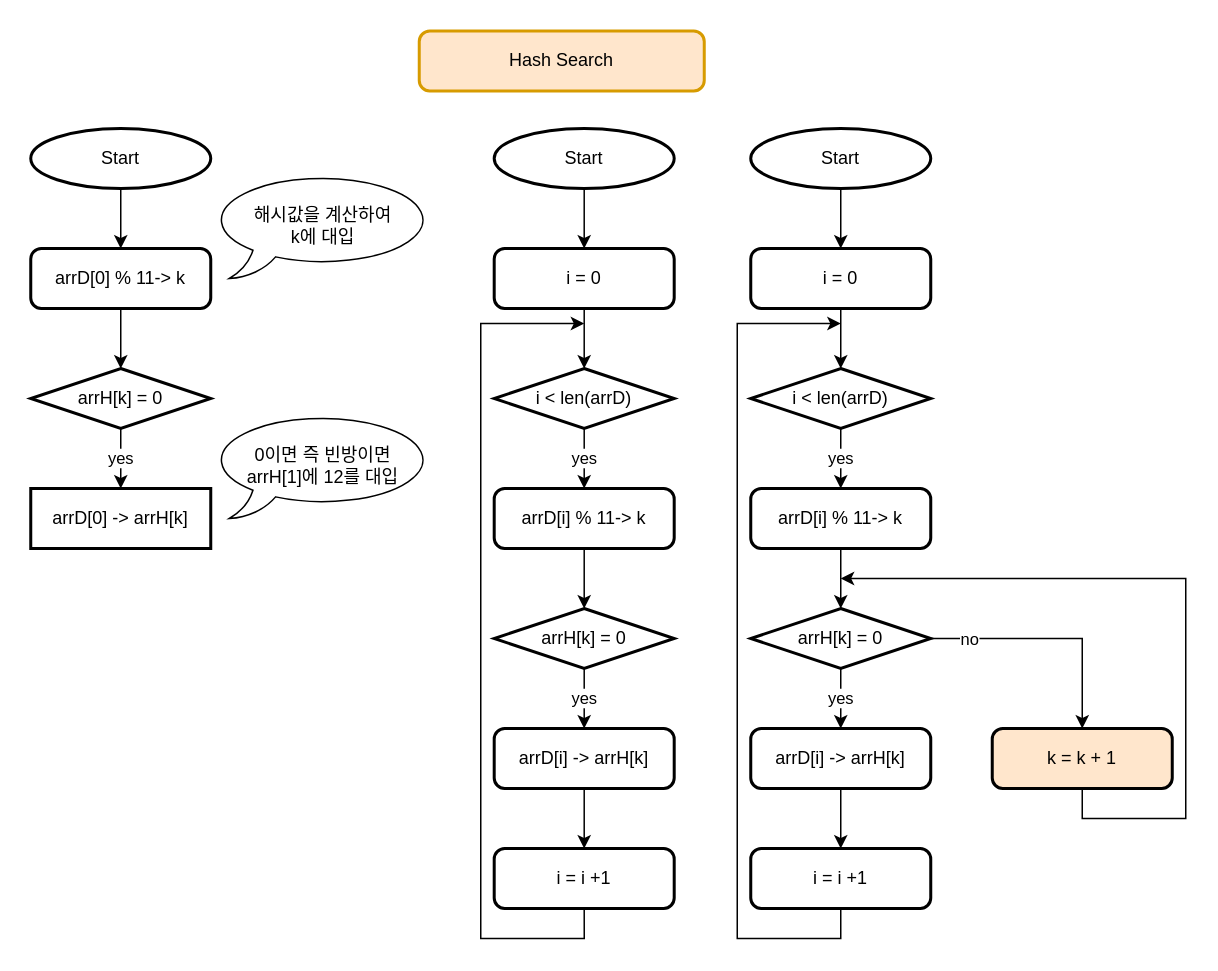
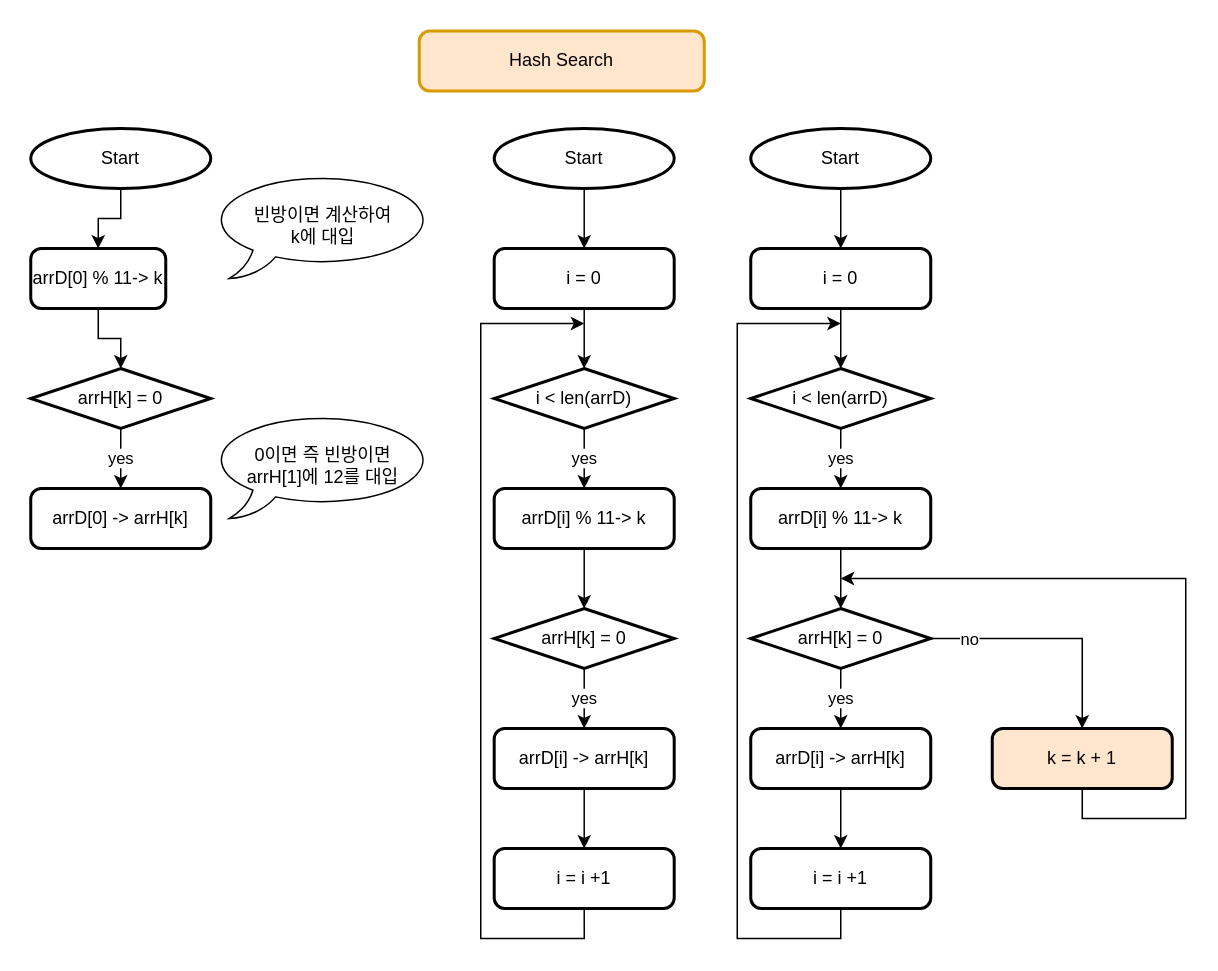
  <mxCell id="0" />
  <mxCell id="1" parent="0" />
  <mxCell id="2" value="Hash Search" style="rounded=1;whiteSpace=wrap;html=1;absoluteArcSize=1;arcSize=14;strokeWidth=2;fillColor=#ffe6cc;strokeColor=#d79b00;" vertex="1" parent="1"><mxGeometry x="279" y="20" width="190" height="40" as="geometry" /></mxCell>
  <mxCell id="3" style="edgeStyle=orthogonalEdgeStyle;rounded=0;orthogonalLoop=1;jettySize=auto;html=1;exitX=0.5;exitY=1;exitDx=0;exitDy=0;exitPerimeter=0;entryX=0.5;entryY=0;entryDx=0;entryDy=0;" edge="1" parent="1" source="4" target="6"><mxGeometry relative="1" as="geometry" /></mxCell>
  <mxCell id="4" value="Start" style="strokeWidth=2;html=1;shape=mxgraph.flowchart.start_2;whiteSpace=wrap;" vertex="1" parent="1"><mxGeometry x="20" y="85" width="120" height="40" as="geometry" /></mxCell>
  <mxCell id="5" style="edgeStyle=orthogonalEdgeStyle;rounded=0;orthogonalLoop=1;jettySize=auto;html=1;entryX=0.5;entryY=0;entryDx=0;entryDy=0;entryPerimeter=0;" edge="1" parent="1" source="6" target="8"><mxGeometry relative="1" as="geometry" /></mxCell>
- <mxCell id="6" value="arrD[0] % 11-&amp;gt; k" style="rounded=1;whiteSpace=wrap;html=1;absoluteArcSize=1;arcSize=14;strokeWidth=2;" vertex="1" parent="1"><mxGeometry x="20" y="165" width="120" height="40" as="geometry" /></mxCell>
+ <mxCell id="6" value="arrD[0] % 11-&amp;gt; k" style="rounded=1;whiteSpace=wrap;html=1;absoluteArcSize=1;arcSize=14;strokeWidth=2;" vertex="1" parent="1"><mxGeometry x="20" y="165" width="90" height="40" as="geometry" /></mxCell>
  <mxCell id="7" value="yes" style="edgeStyle=orthogonalEdgeStyle;rounded=0;orthogonalLoop=1;jettySize=auto;html=1;entryX=0.5;entryY=0;entryDx=0;entryDy=0;" edge="1" parent="1" source="8" target="9"><mxGeometry relative="1" as="geometry" /></mxCell>
  <mxCell id="8" value="arrH[k] = 0" style="strokeWidth=2;html=1;shape=mxgraph.flowchart.decision;whiteSpace=wrap;" vertex="1" parent="1"><mxGeometry x="20" y="245" width="120" height="40" as="geometry" /></mxCell>
- <mxCell id="9" value="arrD[0] -&amp;gt; arrH[k]" style="whiteSpace=wrap;html=1;absoluteArcSize=1;arcSize=14;strokeWidth=2;rounded=0;" vertex="1" parent="1"><mxGeometry x="20" y="325" width="120" height="40" as="geometry" /></mxCell>
- <mxCell id="10" value="해시값을 계산하여&lt;br&gt;k에 대입" style="whiteSpace=wrap;html=1;shape=mxgraph.basic.oval_callout" vertex="1" parent="1"><mxGeometry x="140" y="115" width="150" height="70" as="geometry" /></mxCell>
+ <mxCell id="9" value="arrD[0] -&amp;gt; arrH[k]" style="rounded=1;whiteSpace=wrap;html=1;absoluteArcSize=1;arcSize=14;strokeWidth=2;" vertex="1" parent="1"><mxGeometry x="20" y="325" width="120" height="40" as="geometry" /></mxCell>
+ <mxCell id="10" value="빈방이면 계산하여&lt;br&gt;k에 대입" style="whiteSpace=wrap;html=1;shape=mxgraph.basic.oval_callout" vertex="1" parent="1"><mxGeometry x="140" y="115" width="150" height="70" as="geometry" /></mxCell>
  <mxCell id="11" value="0이면 즉 빈방이면&lt;br&gt;arrH[1]에 12를 대입" style="whiteSpace=wrap;html=1;shape=mxgraph.basic.oval_callout" vertex="1" parent="1"><mxGeometry x="140" y="275" width="150" height="70" as="geometry" /></mxCell>
  <mxCell id="12" style="edgeStyle=orthogonalEdgeStyle;rounded=0;orthogonalLoop=1;jettySize=auto;html=1;entryX=0.5;entryY=0;entryDx=0;entryDy=0;entryPerimeter=0;" edge="1" parent="1" source="13" target="15"><mxGeometry relative="1" as="geometry" /></mxCell>
  <mxCell id="13" value="arrD[i] % 11-&amp;gt; k" style="rounded=1;whiteSpace=wrap;html=1;absoluteArcSize=1;arcSize=14;strokeWidth=2;" vertex="1" parent="1"><mxGeometry x="328.97" y="325" width="120" height="40" as="geometry" /></mxCell>
  <mxCell id="14" value="yes" style="edgeStyle=orthogonalEdgeStyle;rounded=0;orthogonalLoop=1;jettySize=auto;html=1;entryX=0.5;entryY=0;entryDx=0;entryDy=0;" edge="1" parent="1" source="15" target="17"><mxGeometry relative="1" as="geometry" /></mxCell>
  <mxCell id="15" value="arrH[k] = 0" style="strokeWidth=2;html=1;shape=mxgraph.flowchart.decision;whiteSpace=wrap;" vertex="1" parent="1"><mxGeometry x="328.97" y="405" width="120" height="40" as="geometry" /></mxCell>
  <mxCell id="16" value="" style="edgeStyle=orthogonalEdgeStyle;rounded=0;orthogonalLoop=1;jettySize=auto;html=1;" edge="1" parent="1" source="17" target="19"><mxGeometry relative="1" as="geometry" /></mxCell>
  <mxCell id="17" value="arrD[i] -&amp;gt; arrH[k]" style="rounded=1;whiteSpace=wrap;html=1;absoluteArcSize=1;arcSize=14;strokeWidth=2;" vertex="1" parent="1"><mxGeometry x="328.97" y="485" width="120" height="40" as="geometry" /></mxCell>
  <mxCell id="18" style="edgeStyle=orthogonalEdgeStyle;rounded=0;orthogonalLoop=1;jettySize=auto;html=1;exitX=0.5;exitY=1;exitDx=0;exitDy=0;" edge="1" parent="1" source="19"><mxGeometry relative="1" as="geometry"><mxPoint x="388.97" y="215" as="targetPoint" /><Array as="points"><mxPoint x="388.97" y="625" /><mxPoint x="319.97" y="625" /><mxPoint x="319.97" y="215" /></Array></mxGeometry></mxCell>
  <mxCell id="19" value="i = i +1" style="rounded=1;whiteSpace=wrap;html=1;absoluteArcSize=1;arcSize=14;strokeWidth=2;" vertex="1" parent="1"><mxGeometry x="328.97" y="565" width="120" height="40" as="geometry" /></mxCell>
  <mxCell id="20" value="yes" style="edgeStyle=orthogonalEdgeStyle;rounded=0;orthogonalLoop=1;jettySize=auto;html=1;entryX=0.5;entryY=0;entryDx=0;entryDy=0;" edge="1" parent="1" source="21" target="13"><mxGeometry relative="1" as="geometry" /></mxCell>
  <mxCell id="21" value="i &amp;lt; len(arrD)" style="strokeWidth=2;html=1;shape=mxgraph.flowchart.decision;whiteSpace=wrap;" vertex="1" parent="1"><mxGeometry x="328.97" y="245" width="120" height="40" as="geometry" /></mxCell>
  <mxCell id="22" style="edgeStyle=orthogonalEdgeStyle;rounded=0;orthogonalLoop=1;jettySize=auto;html=1;exitX=0.5;exitY=1;exitDx=0;exitDy=0;entryX=0.5;entryY=0;entryDx=0;entryDy=0;entryPerimeter=0;" edge="1" parent="1" source="23" target="21"><mxGeometry relative="1" as="geometry" /></mxCell>
  <mxCell id="23" value="i = 0" style="rounded=1;whiteSpace=wrap;html=1;absoluteArcSize=1;arcSize=14;strokeWidth=2;" vertex="1" parent="1"><mxGeometry x="328.97" y="165" width="120" height="40" as="geometry" /></mxCell>
  <mxCell id="24" style="edgeStyle=orthogonalEdgeStyle;rounded=0;orthogonalLoop=1;jettySize=auto;html=1;exitX=0.5;exitY=1;exitDx=0;exitDy=0;exitPerimeter=0;" edge="1" parent="1" source="25" target="23"><mxGeometry relative="1" as="geometry" /></mxCell>
  <mxCell id="25" value="Start" style="strokeWidth=2;html=1;shape=mxgraph.flowchart.start_2;whiteSpace=wrap;" vertex="1" parent="1"><mxGeometry x="328.97" y="85" width="120" height="40" as="geometry" /></mxCell>
  <mxCell id="26" style="edgeStyle=orthogonalEdgeStyle;rounded=0;orthogonalLoop=1;jettySize=auto;html=1;entryX=0.5;entryY=0;entryDx=0;entryDy=0;entryPerimeter=0;" edge="1" parent="1" source="27" target="31"><mxGeometry relative="1" as="geometry" /></mxCell>
  <mxCell id="27" value="arrD[i] % 11-&amp;gt; k" style="rounded=1;whiteSpace=wrap;html=1;absoluteArcSize=1;arcSize=14;strokeWidth=2;" vertex="1" parent="1"><mxGeometry x="500" y="325" width="120" height="40" as="geometry" /></mxCell>
  <mxCell id="28" value="yes" style="edgeStyle=orthogonalEdgeStyle;rounded=0;orthogonalLoop=1;jettySize=auto;html=1;entryX=0.5;entryY=0;entryDx=0;entryDy=0;" edge="1" parent="1" source="31" target="33"><mxGeometry relative="1" as="geometry" /></mxCell>
  <mxCell id="29" style="edgeStyle=orthogonalEdgeStyle;rounded=0;orthogonalLoop=1;jettySize=auto;html=1;exitX=1;exitY=0.5;exitDx=0;exitDy=0;exitPerimeter=0;entryX=0.5;entryY=0;entryDx=0;entryDy=0;" edge="1" parent="1" source="31" target="43"><mxGeometry relative="1" as="geometry" /></mxCell>
  <mxCell id="30" value="no" style="edgeLabel;html=1;align=center;verticalAlign=middle;resizable=0;points=[];" vertex="1" connectable="0" parent="29"><mxGeometry x="-0.687" relative="1" as="geometry"><mxPoint as="offset" /></mxGeometry></mxCell>
  <mxCell id="31" value="arrH[k] = 0" style="strokeWidth=2;html=1;shape=mxgraph.flowchart.decision;whiteSpace=wrap;" vertex="1" parent="1"><mxGeometry x="500" y="405" width="120" height="40" as="geometry" /></mxCell>
  <mxCell id="32" value="" style="edgeStyle=orthogonalEdgeStyle;rounded=0;orthogonalLoop=1;jettySize=auto;html=1;" edge="1" parent="1" source="33" target="35"><mxGeometry relative="1" as="geometry" /></mxCell>
  <mxCell id="33" value="arrD[i] -&amp;gt; arrH[k]" style="rounded=1;whiteSpace=wrap;html=1;absoluteArcSize=1;arcSize=14;strokeWidth=2;" vertex="1" parent="1"><mxGeometry x="500" y="485" width="120" height="40" as="geometry" /></mxCell>
  <mxCell id="34" style="edgeStyle=orthogonalEdgeStyle;rounded=0;orthogonalLoop=1;jettySize=auto;html=1;exitX=0.5;exitY=1;exitDx=0;exitDy=0;" edge="1" parent="1" source="35"><mxGeometry relative="1" as="geometry"><mxPoint x="560" y="215" as="targetPoint" /><Array as="points"><mxPoint x="560" y="625" /><mxPoint x="491" y="625" /><mxPoint x="491" y="215" /></Array></mxGeometry></mxCell>
  <mxCell id="35" value="i = i +1" style="rounded=1;whiteSpace=wrap;html=1;absoluteArcSize=1;arcSize=14;strokeWidth=2;" vertex="1" parent="1"><mxGeometry x="500" y="565" width="120" height="40" as="geometry" /></mxCell>
  <mxCell id="36" value="yes" style="edgeStyle=orthogonalEdgeStyle;rounded=0;orthogonalLoop=1;jettySize=auto;html=1;entryX=0.5;entryY=0;entryDx=0;entryDy=0;" edge="1" parent="1" source="37" target="27"><mxGeometry relative="1" as="geometry" /></mxCell>
  <mxCell id="37" value="i &amp;lt; len(arrD)" style="strokeWidth=2;html=1;shape=mxgraph.flowchart.decision;whiteSpace=wrap;" vertex="1" parent="1"><mxGeometry x="500" y="245" width="120" height="40" as="geometry" /></mxCell>
  <mxCell id="38" style="edgeStyle=orthogonalEdgeStyle;rounded=0;orthogonalLoop=1;jettySize=auto;html=1;exitX=0.5;exitY=1;exitDx=0;exitDy=0;entryX=0.5;entryY=0;entryDx=0;entryDy=0;entryPerimeter=0;" edge="1" parent="1" source="39" target="37"><mxGeometry relative="1" as="geometry" /></mxCell>
  <mxCell id="39" value="i = 0" style="rounded=1;whiteSpace=wrap;html=1;absoluteArcSize=1;arcSize=14;strokeWidth=2;" vertex="1" parent="1"><mxGeometry x="500" y="165" width="120" height="40" as="geometry" /></mxCell>
  <mxCell id="40" style="edgeStyle=orthogonalEdgeStyle;rounded=0;orthogonalLoop=1;jettySize=auto;html=1;exitX=0.5;exitY=1;exitDx=0;exitDy=0;exitPerimeter=0;" edge="1" parent="1" source="41" target="39"><mxGeometry relative="1" as="geometry" /></mxCell>
  <mxCell id="41" value="Start" style="strokeWidth=2;html=1;shape=mxgraph.flowchart.start_2;whiteSpace=wrap;" vertex="1" parent="1"><mxGeometry x="500" y="85" width="120" height="40" as="geometry" /></mxCell>
  <mxCell id="42" style="edgeStyle=orthogonalEdgeStyle;rounded=0;orthogonalLoop=1;jettySize=auto;html=1;exitX=0.5;exitY=1;exitDx=0;exitDy=0;" edge="1" parent="1" source="43"><mxGeometry relative="1" as="geometry"><mxPoint x="560" y="385" as="targetPoint" /><Array as="points"><mxPoint x="721" y="545" /><mxPoint x="790" y="545" /><mxPoint x="790" y="385" /></Array></mxGeometry></mxCell>
  <mxCell id="43" value="k = k + 1" style="rounded=1;whiteSpace=wrap;html=1;absoluteArcSize=1;arcSize=14;strokeWidth=2;fillColor=#ffe6cc;" vertex="1" parent="1"><mxGeometry x="661" y="485" width="120" height="40" as="geometry" /></mxCell>
